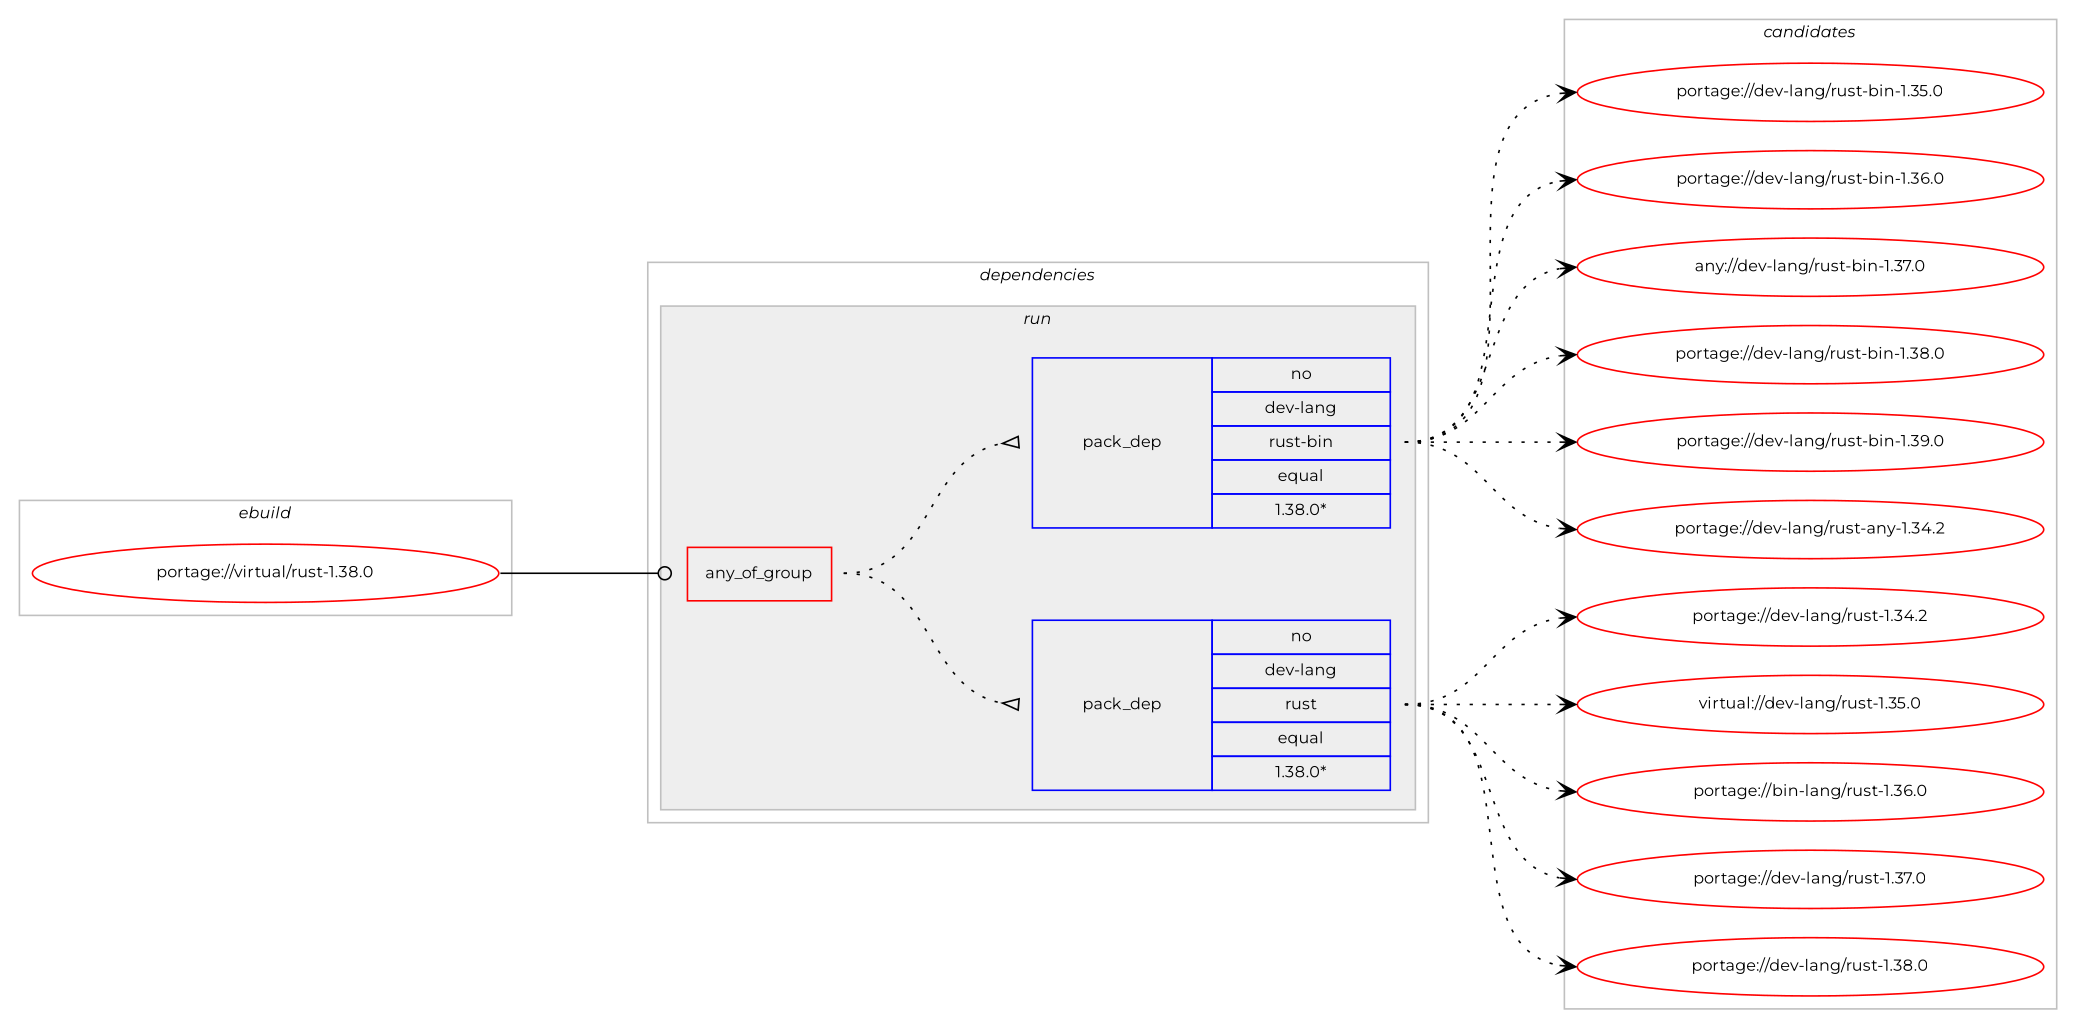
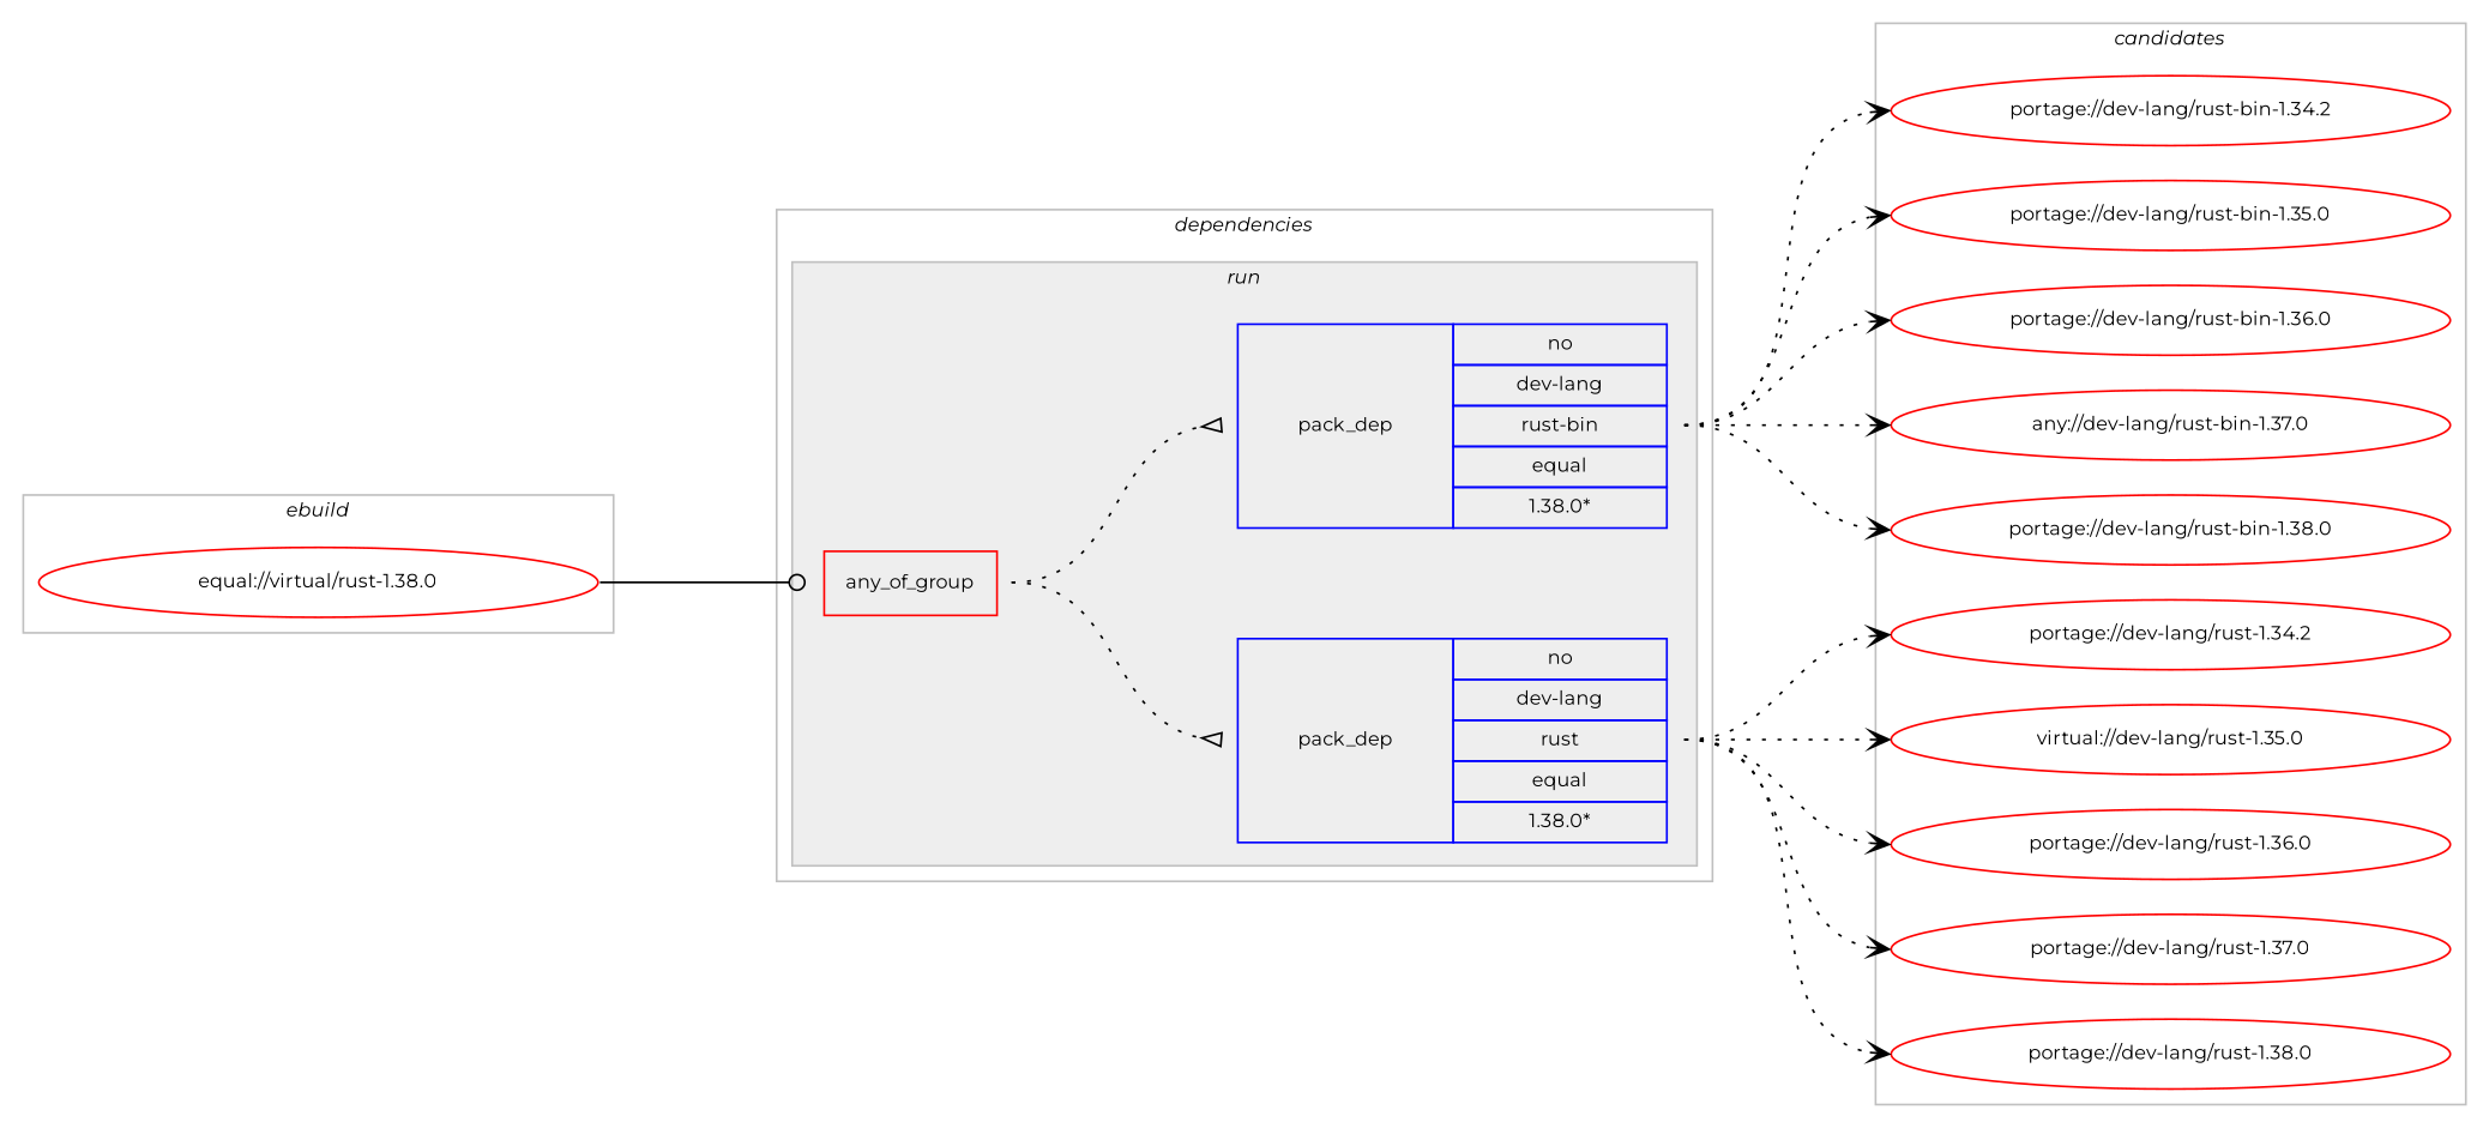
  digraph {
    compound=true
    concentrate=true
    fontname=Montserrat
    fontsize=10
    newrank=true
    rankdir=LR
    ranksep=1.5
    node [color=red fontname=Montserrat fontsize=10]
    edge [arrowhead=vee fontname=Montserrat headport=w style=dotted tailport=e weight=100]
-   n1 [label="portage://virtual/rust-1.38.0" width=4]
+   n1 [label="equal://virtual/rust-1.38.0" width=4]
    n2 [color=blue label=<<TABLE BORDER="0" CELLBORDER="1" CELLSPACING="0" CELLPADDING="4" WIDTH="220"><TR><TD ROWSPAN="6" CELLPADDING="30">pack_dep</TD></TR><TR><TD WIDTH="110">no</TD></TR><TR><TD>dev-lang</TD></TR><TR><TD>rust</TD></TR><TR><TD>equal</TD></TR><TR><TD>1.38.0*</TD></TR></TABLE>> shape=none]
    n3 [color=blue label=<<TABLE BORDER="0" CELLBORDER="1" CELLSPACING="0" CELLPADDING="4" WIDTH="220"><TR><TD ROWSPAN="6" CELLPADDING="30">pack_dep</TD></TR><TR><TD WIDTH="110">no</TD></TR><TR><TD>dev-lang</TD></TR><TR><TD>rust-bin</TD></TR><TR><TD>equal</TD></TR><TR><TD>1.38.0*</TD></TR></TABLE>> shape=none]
    n4 [label=<<TABLE BORDER="0" CELLBORDER="1" CELLSPACING="0" CELLPADDING="4"><TR><TD CELLPADDING="10">any_of_group</TD></TR></TABLE>> shape=none]
    n5 [label="portage://dev-lang/rust-1.34.2" width=4]
    n6 [label="virtual://dev-lang/rust-1.35.0" width=4]
-   n7 [label="portage://bin-lang/rust-1.36.0" width=4]
+   n7 [label="portage://dev-lang/rust-1.36.0" width=4]
    n8 [label="portage://dev-lang/rust-1.37.0" width=4]
    n9 [label="portage://dev-lang/rust-1.38.0" width=4]
-   n10 [label="portage://dev-lang/rust-any-1.34.2" width=4]
+   n10 [label="portage://dev-lang/rust-bin-1.34.2" width=4]
    n11 [label="portage://dev-lang/rust-bin-1.35.0" width=4]
    n12 [label="portage://dev-lang/rust-bin-1.36.0" width=4]
    n13 [label="any://dev-lang/rust-bin-1.37.0" width=4]
    n14 [label="portage://dev-lang/rust-bin-1.38.0" width=4]
-   n15 [label="portage://dev-lang/rust-bin-1.39.0" width=4]
    subgraph cluster_1 {
      color=gray
      label=<<i>ebuild</i>>
      rank=same
      n1
    }
    subgraph cluster_2 {
      color=gray
      label=<<i>dependencies</i>>
      subgraph cluster_3 {
        color=gray
        fillcolor="#eeeeee"
        label=<<i>compile</i>>
        style=filled
      }
      subgraph cluster_4 {
        color=gray
        fillcolor="#eeeeee"
        label=<<i>compile and run</i>>
        style=filled
      }
      subgraph cluster_5 {
        color=gray
        fillcolor="#eeeeee"
        label=<<i>run</i>>
        style=filled
        subgraph sub_6 {
          color=gray
          fillcolor="#eeeeee"
          label=<<i>run</i>>
          style=filled
          n4
          subgraph sub_7 {
            color=gray
            fillcolor="#eeeeee"
            label=<<i>run</i>>
            style=filled
            n2
          }
          subgraph sub_8 {
            color=gray
            fillcolor="#eeeeee"
            label=<<i>run</i>>
            style=filled
            n3
          }
        }
      }
    }
    subgraph cluster_9 {
      color=gray
      label=<<i>candidates</i>>
      rank=same
      subgraph sub_10 {
        color=black
        label=<<i>candidates</i>>
        nodesep=1
        rank=same
        n5
        n6
        n7
        n8
        n9
      }
      subgraph sub_11 {
        color=black
        label=<<i>candidates</i>>
        nodesep=1
        rank=same
        n10
        n11
        n12
        n13
        n14
-       n15
      }
    }
    n1 -> n4 [arrowhead=odot style=solid weight=20]
    n2 -> n5
    n2 -> n6
    n2 -> n7
    n2 -> n8
    n2 -> n9
    n3 -> n10
    n3 -> n11
    n3 -> n12
    n3 -> n13
    n3 -> n14
-   n3 -> n15
    n4 -> n2 [arrowhead=oinv weight=20]
    n4 -> n3 [arrowhead=oinv weight=20]
  }
